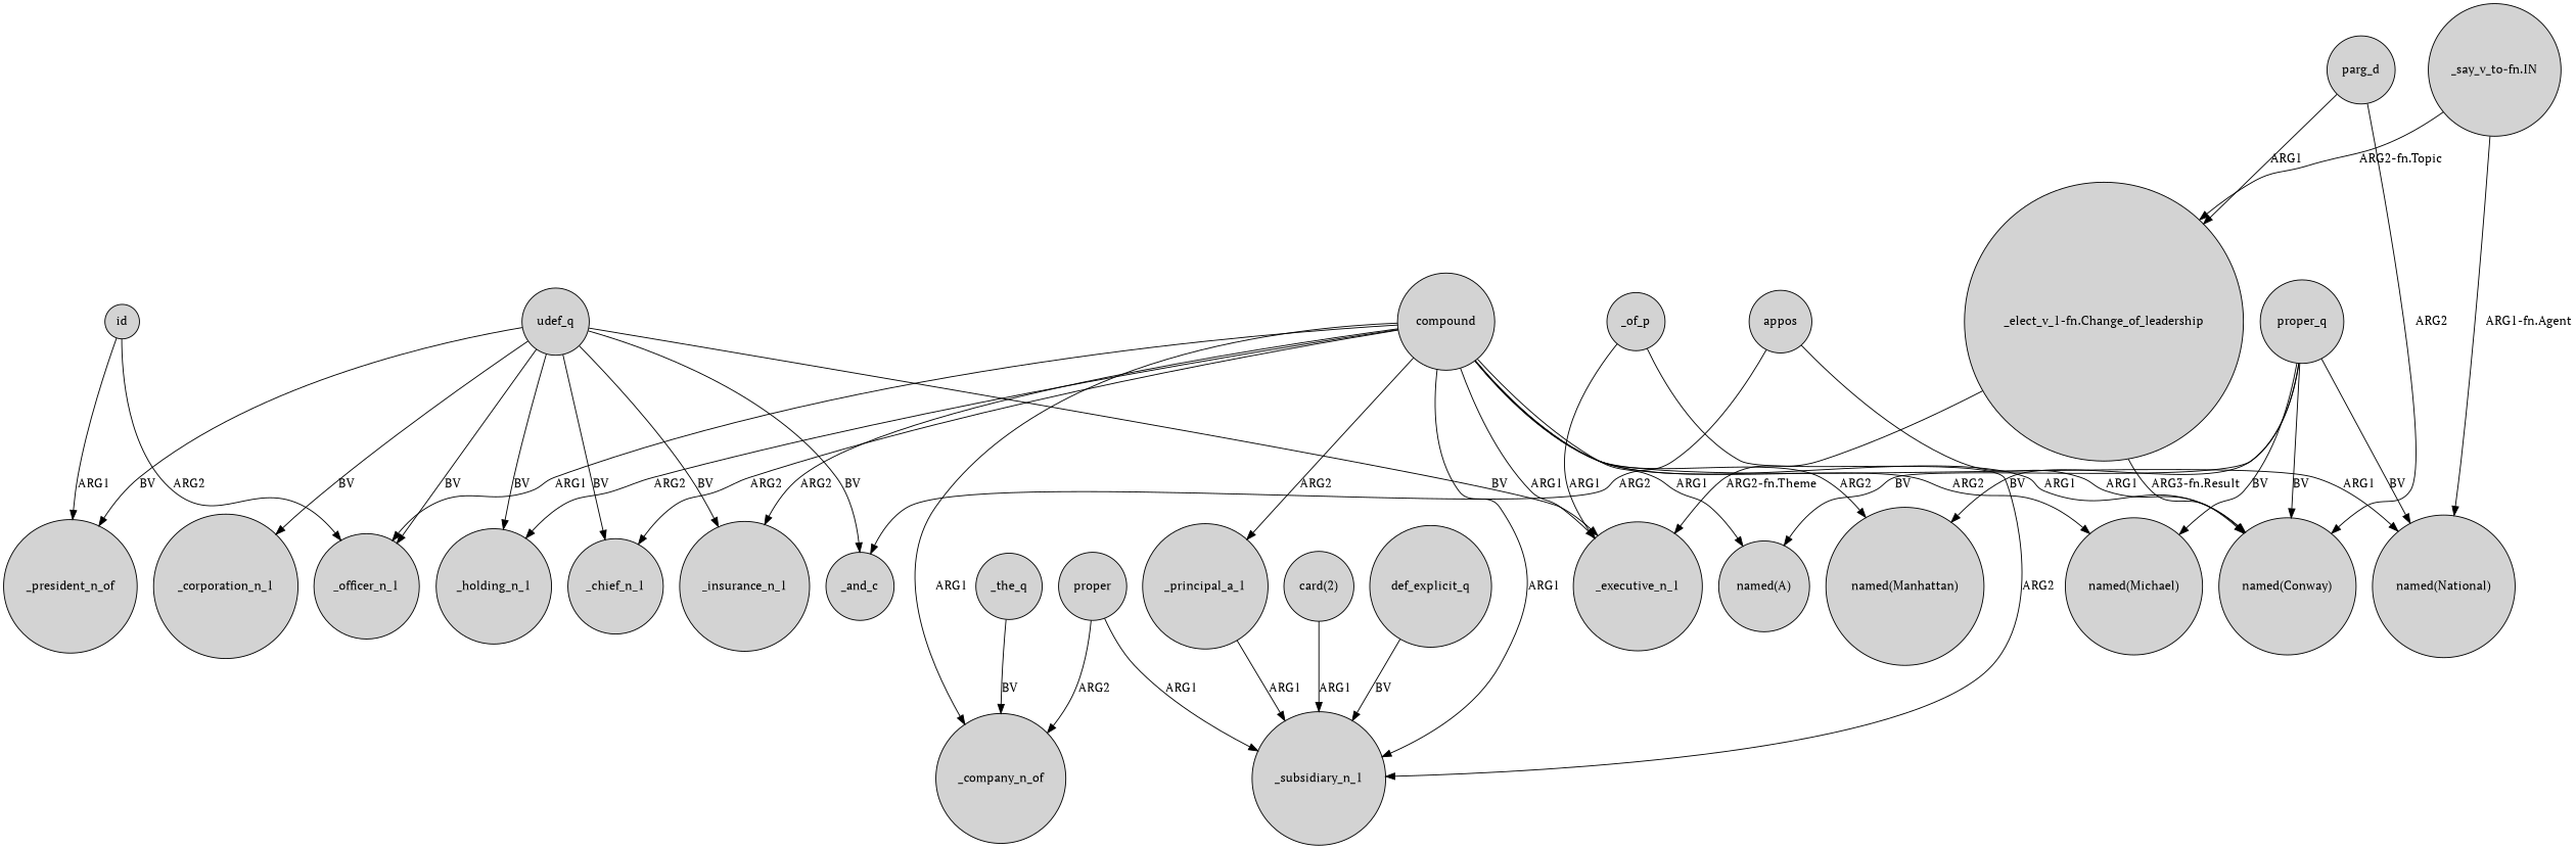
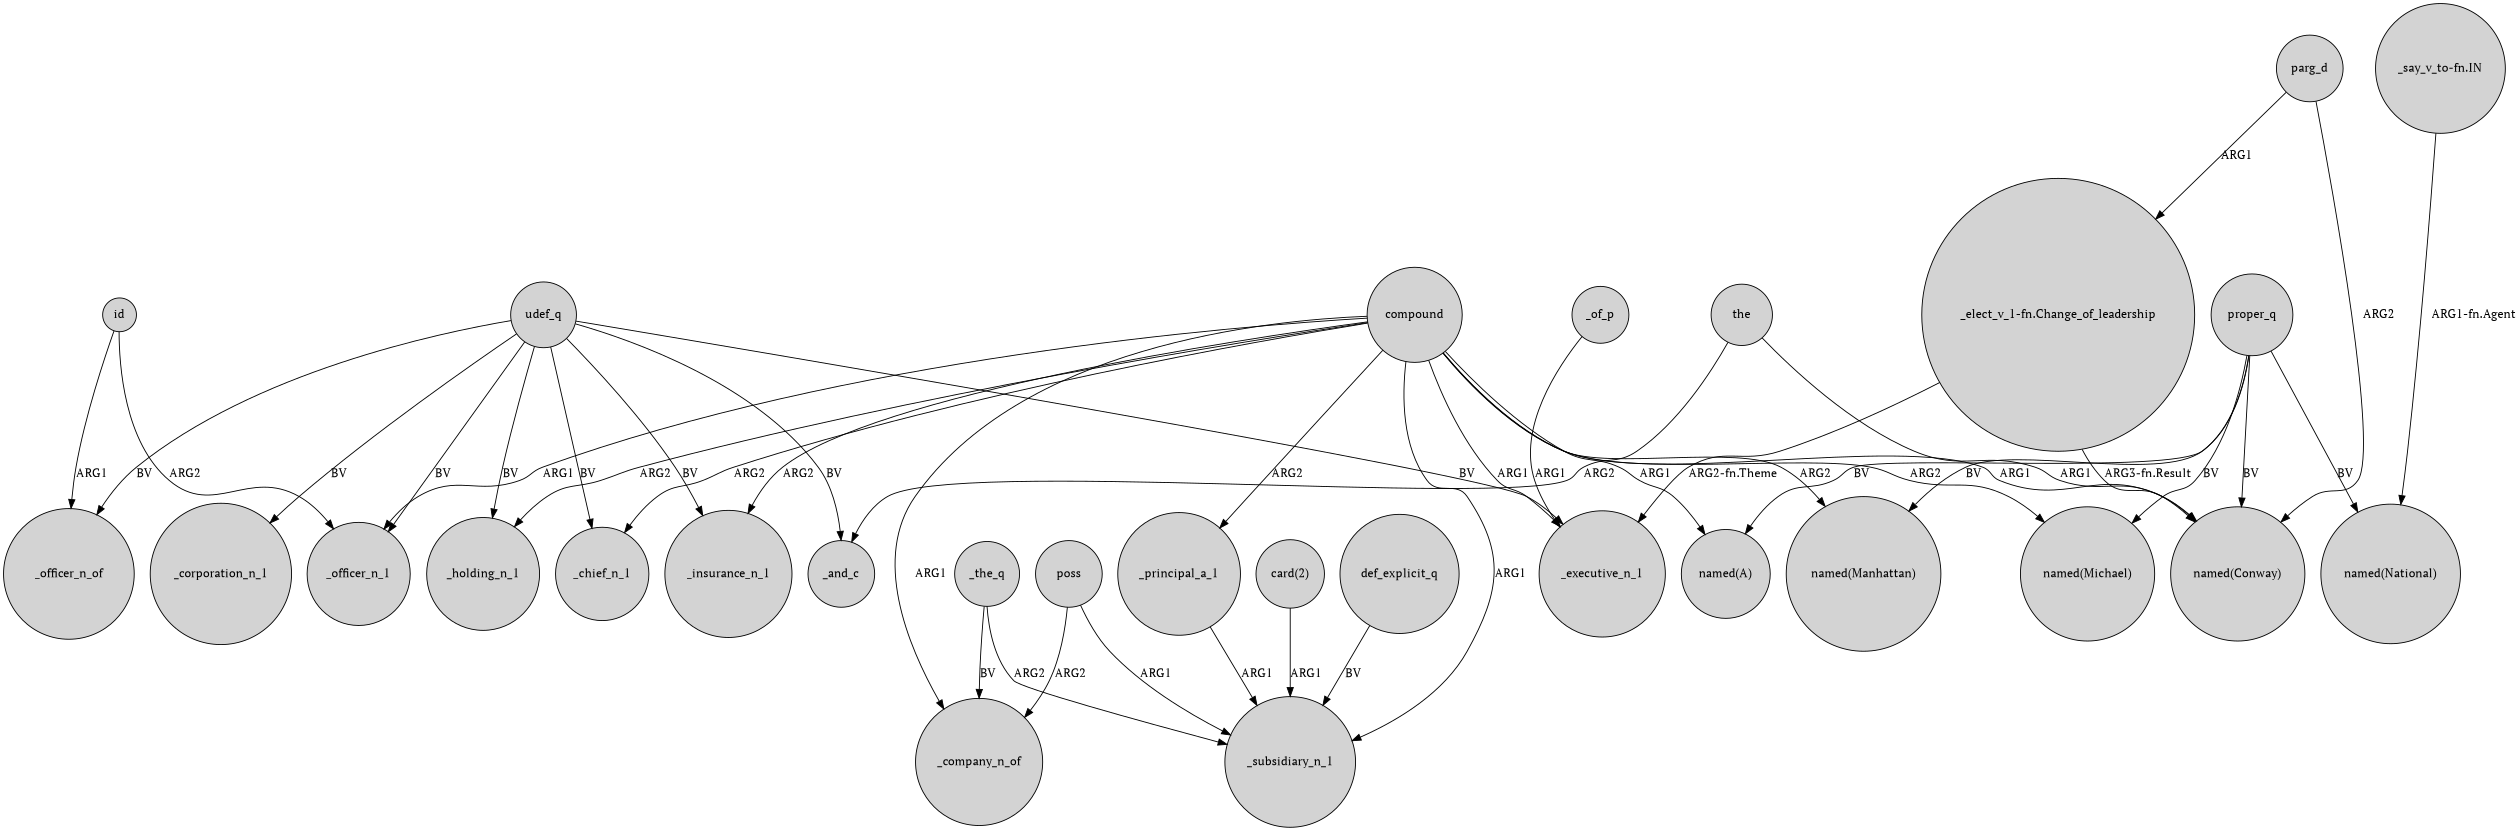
  digraph {
    fontname="PT Serif"
    node [fontname="PT Serif" shape=circle style=filled]
    edge [fontname="PT Serif"]
    "_elect_v_1-fn.Change_of_leadership"
    "named(Conway)"
    _executive_n_1
    _of_p
    _subsidiary_n_1
    compound
    _insurance_n_1
    _holding_n_1
    "named(A)"
    "named(Manhattan)"
    "named(Michael)"
    _chief_n_1
    _company_n_of
    _officer_n_1
    "named(National)"
    _principal_a_1
    def_explicit_q
    udef_q
    _corporation_n_1
-   _president_n_of
+   _president_n_of [label=_officer_n_of]
    _and_c
-   poss [label=proper]
+   poss
    "card(2)"
    proper_q
    id
-   appos
+   appos [label=the]
    parg_d
    _the_q
    "_say_v_to-fn.IN"
    "_elect_v_1-fn.Change_of_leadership" -> "named(Conway)" [label="ARG3-fn.Result"]
    "_elect_v_1-fn.Change_of_leadership" -> _executive_n_1 [label="ARG2-fn.Theme"]
    _of_p -> _executive_n_1 [label=ARG1]
-   _of_p -> _subsidiary_n_1 [label=ARG2]
+   _the_q -> _subsidiary_n_1 [label=ARG2]
    compound -> "named(Conway)" [label=ARG1]
    compound -> _executive_n_1 [label=ARG1]
    compound -> _subsidiary_n_1 [label=ARG1]
    compound -> _insurance_n_1 [label=ARG2]
    compound -> _holding_n_1 [label=ARG2]
    compound -> "named(A)" [label=ARG1]
    compound -> "named(Manhattan)" [label=ARG2]
    compound -> "named(Michael)" [label=ARG2]
    compound -> _chief_n_1 [label=ARG2]
    compound -> _company_n_of [label=ARG1]
    compound -> _officer_n_1 [label=ARG1]
-   compound -> "named(National)" [label=ARG1]
    compound -> _principal_a_1 [label=ARG2]
    _principal_a_1 -> _subsidiary_n_1 [label=ARG1]
    def_explicit_q -> _subsidiary_n_1 [label=BV]
    udef_q -> _executive_n_1 [label=BV]
    udef_q -> _insurance_n_1 [label=BV]
    udef_q -> _holding_n_1 [label=BV]
    udef_q -> _chief_n_1 [label=BV]
    udef_q -> _officer_n_1 [label=BV]
    udef_q -> _corporation_n_1 [label=BV]
    udef_q -> _president_n_of [label=BV]
    udef_q -> _and_c [label=BV]
    poss -> _subsidiary_n_1 [label=ARG1]
    poss -> _company_n_of [label=ARG2]
    "card(2)" -> _subsidiary_n_1 [label=ARG1]
    proper_q -> "named(Conway)" [label=BV]
    proper_q -> "named(A)" [label=BV]
    proper_q -> "named(Manhattan)" [label=BV]
    proper_q -> "named(Michael)" [label=BV]
    proper_q -> "named(National)" [label=BV]
    id -> _officer_n_1 [label=ARG2]
    id -> _president_n_of [label=ARG1]
    appos -> "named(Conway)" [label=ARG1]
    appos -> _and_c [label=ARG2]
    parg_d -> "_elect_v_1-fn.Change_of_leadership" [label=ARG1]
    parg_d -> "named(Conway)" [label=ARG2]
    _the_q -> _company_n_of [label=BV]
-   "_say_v_to-fn.IN" -> "_elect_v_1-fn.Change_of_leadership" [label="ARG2-fn.Topic"]
    "_say_v_to-fn.IN" -> "named(National)" [label="ARG1-fn.Agent"]
  }
